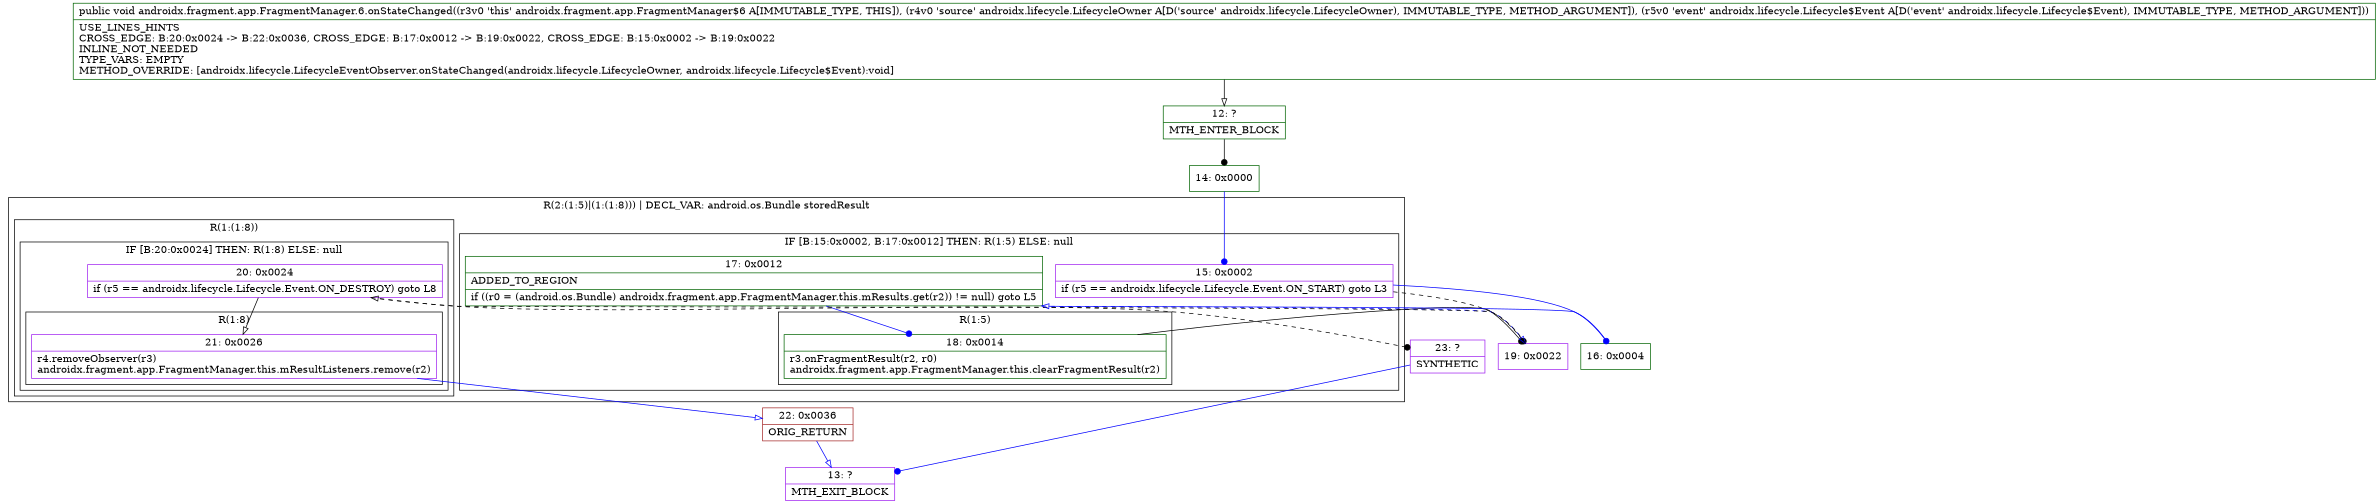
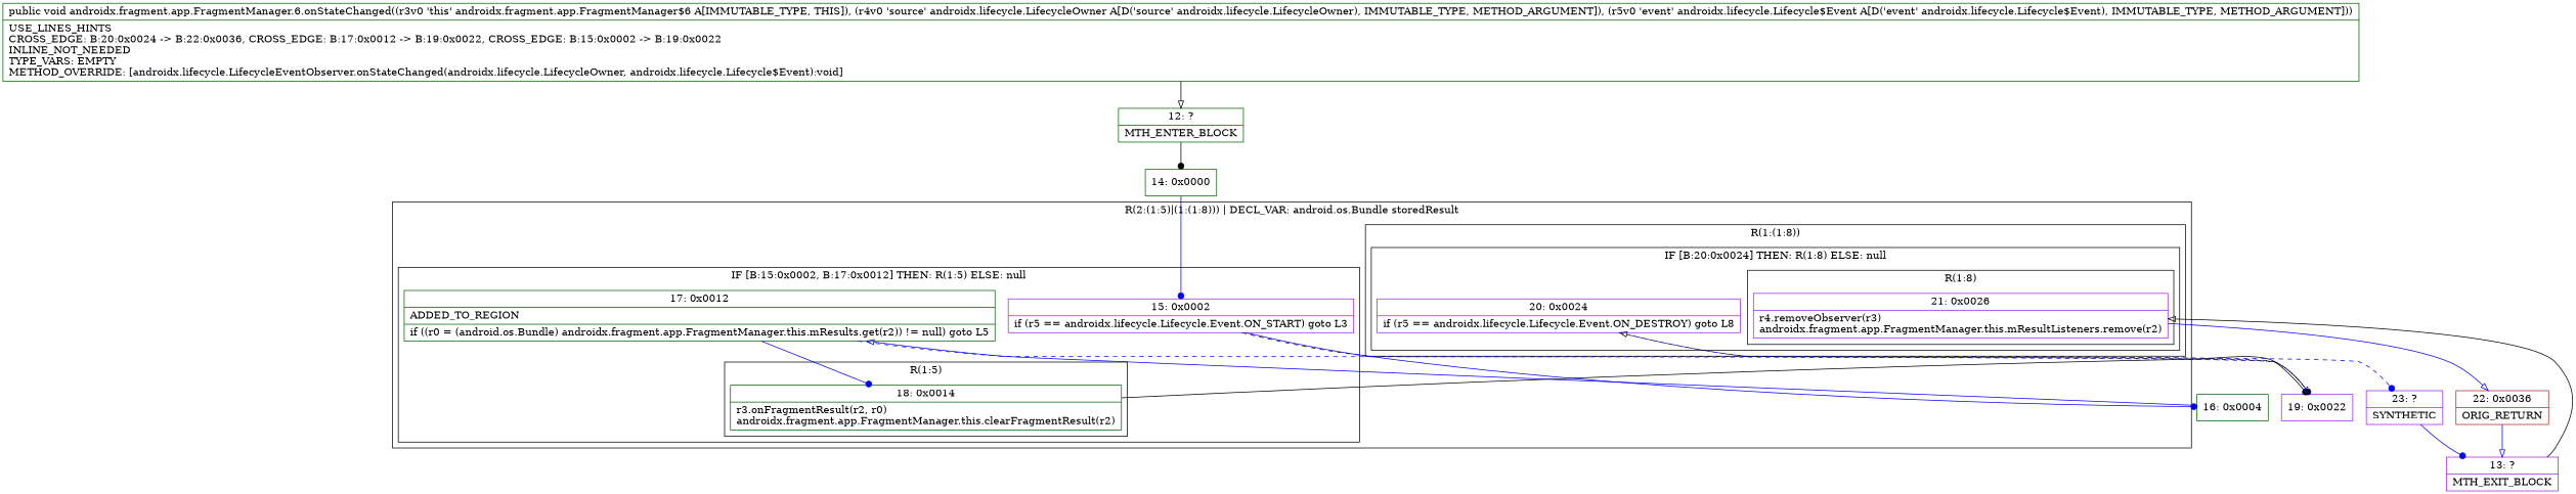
  digraph {
    node [color=darkgreen shape=record]
    edge [arrowhead=dot color=blue]
    n1 [label="{18\:\ 0x0014|r3.onFragmentResult(r2, r0)\landroidx.fragment.app.FragmentManager.this.clearFragmentResult(r2)\l}"]
    n2 [color=purple label="{15\:\ 0x0002|if (r5 == androidx.lifecycle.Lifecycle.Event.ON_START) goto L3\l}"]
    n3 [label="{17\:\ 0x0012|ADDED_TO_REGION\l|if ((r0 = (android.os.Bundle) androidx.fragment.app.FragmentManager.this.mResults.get(r2)) != null) goto L5\l}"]
    n4 [color=purple label="{21\:\ 0x0026|r4.removeObserver(r3)\landroidx.fragment.app.FragmentManager.this.mResultListeners.remove(r2)\l}"]
    n5 [color=purple label="{20\:\ 0x0024|if (r5 == androidx.lifecycle.Lifecycle.Event.ON_DESTROY) goto L8\l}"]
    n6 [color=purple label="{19\:\ 0x0022}"]
    n7 [label="{16\:\ 0x0004}"]
    n8 [color=brown label="{22\:\ 0x0036|ORIG_RETURN\l}"]
    n9 [color=purple label="{23\:\ ?|SYNTHETIC\l}"]
    n10 [color=purple label="{13\:\ ?|MTH_EXIT_BLOCK\l}"]
    n11 [label="{12\:\ ?|MTH_ENTER_BLOCK\l}"]
    n12 [label="{14\:\ 0x0000}"]
    n13 [label="{public void androidx.fragment.app.FragmentManager.6.onStateChanged((r3v0 'this' androidx.fragment.app.FragmentManager$6 A[IMMUTABLE_TYPE, THIS]), (r4v0 'source' androidx.lifecycle.LifecycleOwner A[D('source' androidx.lifecycle.LifecycleOwner), IMMUTABLE_TYPE, METHOD_ARGUMENT]), (r5v0 'event' androidx.lifecycle.Lifecycle$Event A[D('event' androidx.lifecycle.Lifecycle$Event), IMMUTABLE_TYPE, METHOD_ARGUMENT]))  | USE_LINES_HINTS\lCROSS_EDGE: B:20:0x0024 \-\> B:22:0x0036, CROSS_EDGE: B:17:0x0012 \-\> B:19:0x0022, CROSS_EDGE: B:15:0x0002 \-\> B:19:0x0022\lINLINE_NOT_NEEDED\lTYPE_VARS: EMPTY\lMETHOD_OVERRIDE: [androidx.lifecycle.LifecycleEventObserver.onStateChanged(androidx.lifecycle.LifecycleOwner, androidx.lifecycle.Lifecycle$Event):void]\l}"]
    subgraph cluster_1 {
      label="R(2:(1:5)|(1:(1:8))) | DECL_VAR: android.os.Bundle storedResult\l"
      subgraph cluster_2 {
        label="IF [B:15:0x0002, B:17:0x0012] THEN: R(1:5) ELSE: null"
        n2
        n3
        subgraph cluster_3 {
          label="R(1:5)"
          n1
        }
      }
      subgraph cluster_4 {
        label="R(1:(1:8))"
        subgraph cluster_5 {
          label="IF [B:20:0x0024] THEN: R(1:8) ELSE: null"
          n5
          subgraph cluster_6 {
            label="R(1:8)"
            n4
          }
        }
      }
    }
    n1 -> n6 [color=black]
    n2 -> n6 [color=black style=dashed]
    n2 -> n7
    n3 -> n1
    n3 -> n6 [arrowhead=onormal style=dashed]
    n4 -> n8 [arrowhead=onormal]
-   n5 -> n4 [arrowhead=onormal color=black]
-   n5 -> n9 [color=black style=dashed]
+   n10 -> n4 [arrowhead=onormal color=black]
+   n5 -> n9 [style=dashed]
    n6 -> n5 [arrowhead=onormal color=black style=dashed]
    n7 -> n3 [arrowhead=onormal]
    n8 -> n10 [arrowhead=onormal]
    n9 -> n10
    n11 -> n12 [color=black]
    n12 -> n2
    n13 -> n11 [arrowhead=onormal color=black]
  }
